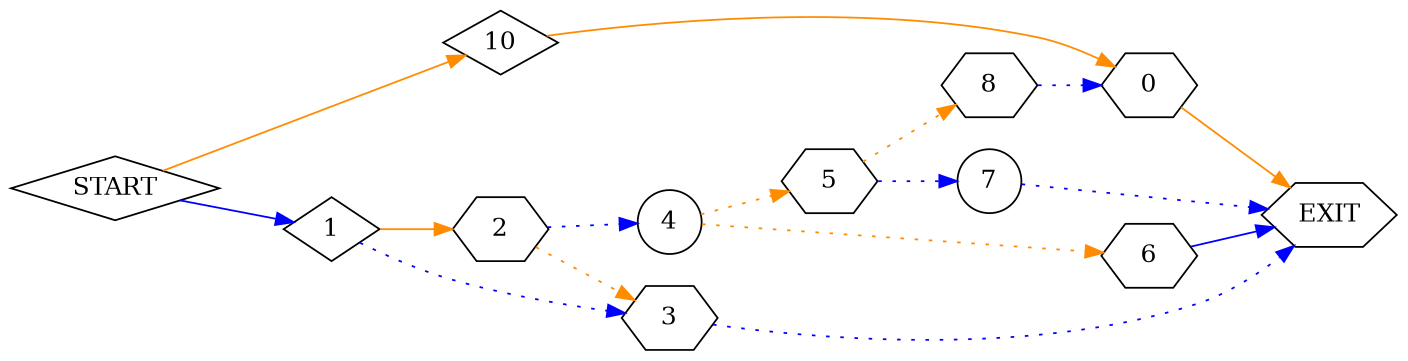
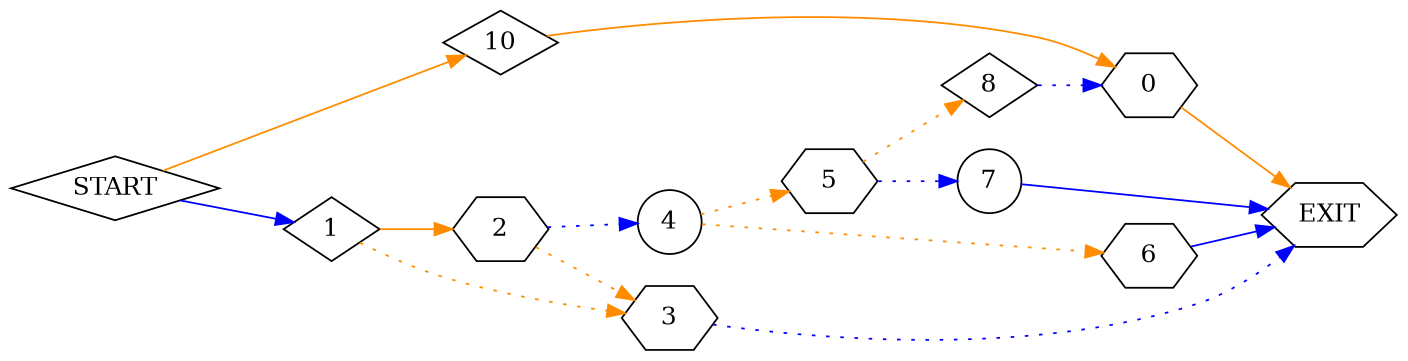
  digraph {
    rankdir=LR
    node [shape=hexagon]
    edge [color=blue style=dotted]
    n1 [label=START shape=diamond]
    1 [shape=diamond]
    10 [shape=diamond]
    2
    3
    n6 [label=0]
    n7 [label=EXIT]
    4 [shape=circle]
    5
    6
    7 [shape=circle]
-   8
+   8 [shape=diamond]
    n1 -> 1 [style=solid]
    n1 -> 10 [color=darkorange style=solid]
    1 -> 2 [color=darkorange style=solid]
-   1 -> 3
+   1 -> 3 [color=darkorange]
    10 -> n6 [color=darkorange style=solid]
    2 -> 3 [color=darkorange]
    2 -> 4
    3 -> n7
    n6 -> n7 [color=darkorange style=solid]
    4 -> 5 [color=darkorange]
    4 -> 6 [color=darkorange]
    5 -> 7
    5 -> 8 [color=darkorange]
    6 -> n7 [style=solid]
-   7 -> n7
+   7 -> n7 [style=solid]
    8 -> n6
  }
